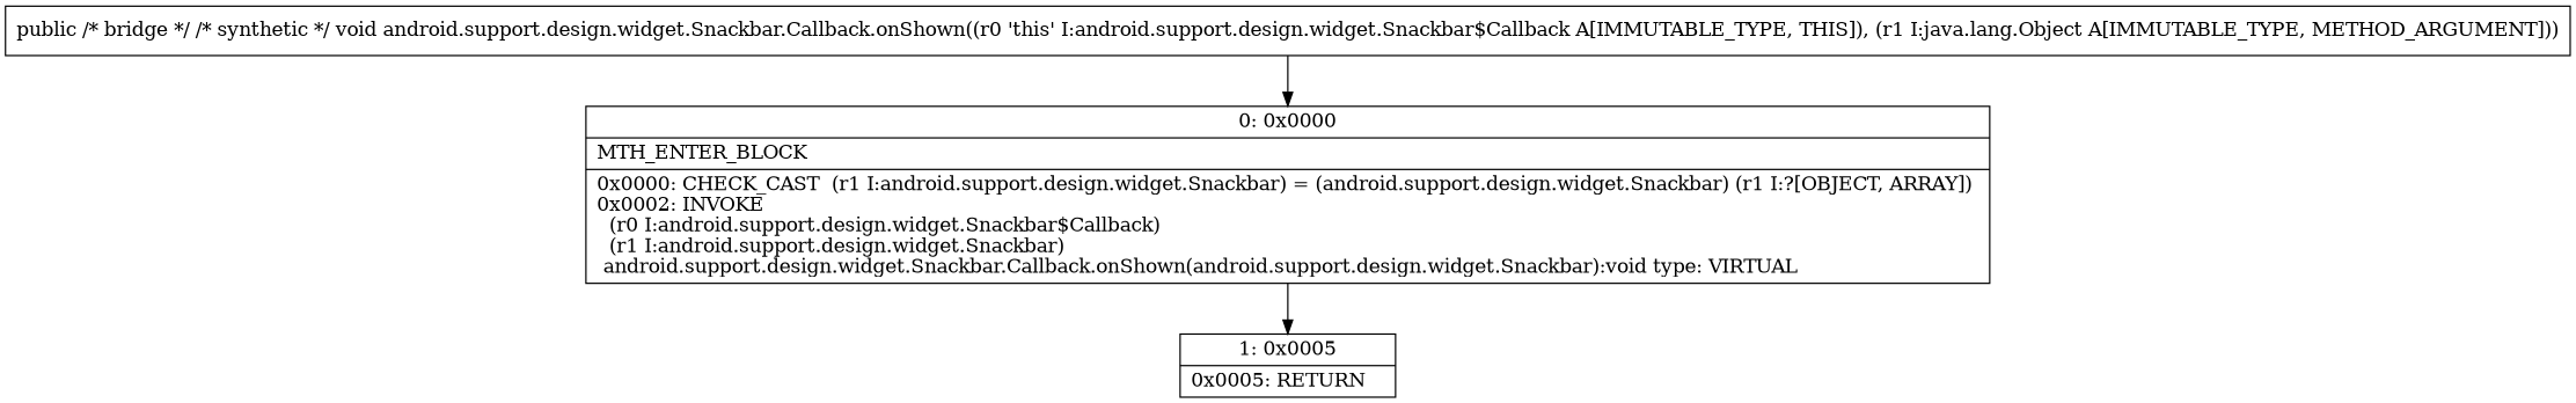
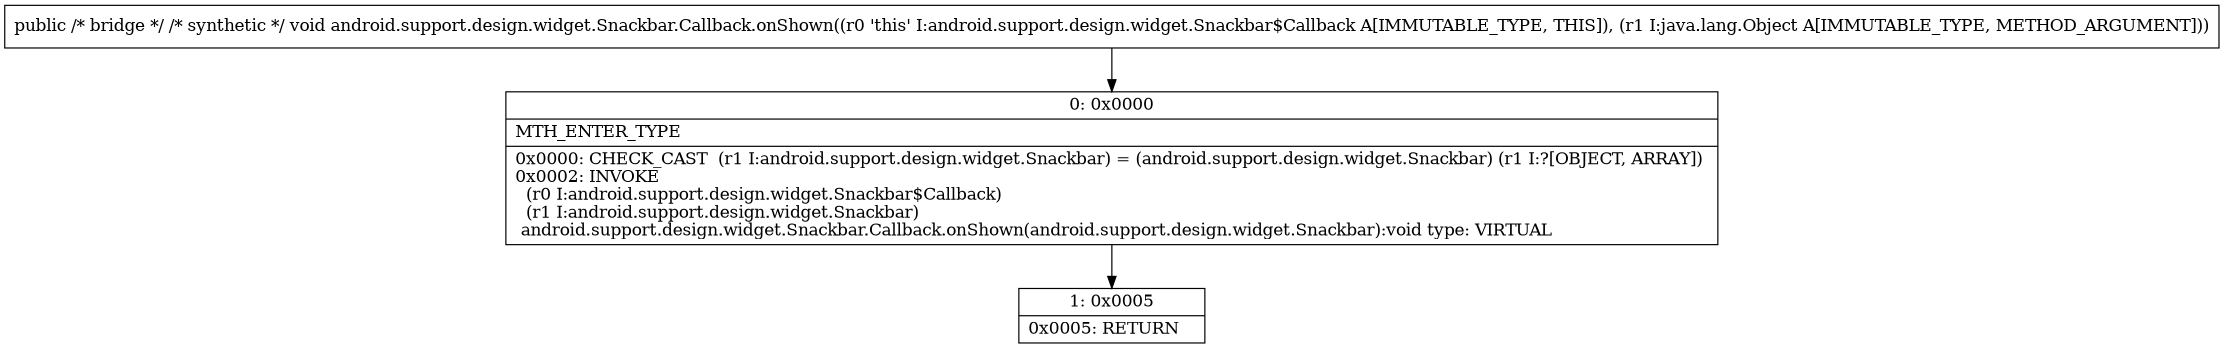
  digraph {
    node [shape=record]
-   n1 [label="{0\:\ 0x0000|MTH_ENTER_BLOCK\l|0x0000: CHECK_CAST  (r1 I:android.support.design.widget.Snackbar) = (android.support.design.widget.Snackbar) (r1 I:?[OBJECT, ARRAY]) \l0x0002: INVOKE  \l  (r0 I:android.support.design.widget.Snackbar$Callback)\l  (r1 I:android.support.design.widget.Snackbar)\l android.support.design.widget.Snackbar.Callback.onShown(android.support.design.widget.Snackbar):void type: VIRTUAL \l}"]
+   n1 [label="{0\:\ 0x0000|MTH_ENTER_TYPE\l|0x0000: CHECK_CAST  (r1 I:android.support.design.widget.Snackbar) = (android.support.design.widget.Snackbar) (r1 I:?[OBJECT, ARRAY]) \l0x0002: INVOKE  \l  (r0 I:android.support.design.widget.Snackbar$Callback)\l  (r1 I:android.support.design.widget.Snackbar)\l android.support.design.widget.Snackbar.Callback.onShown(android.support.design.widget.Snackbar):void type: VIRTUAL \l}"]
    n2 [label="{1\:\ 0x0005|0x0005: RETURN   \l}"]
    n3 [label="{public \/* bridge *\/ \/* synthetic *\/ void android.support.design.widget.Snackbar.Callback.onShown((r0 'this' I:android.support.design.widget.Snackbar$Callback A[IMMUTABLE_TYPE, THIS]), (r1 I:java.lang.Object A[IMMUTABLE_TYPE, METHOD_ARGUMENT])) }"]
    n1 -> n2
    n3 -> n1
  }
